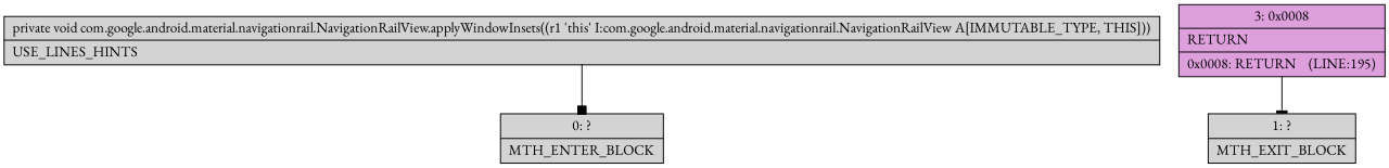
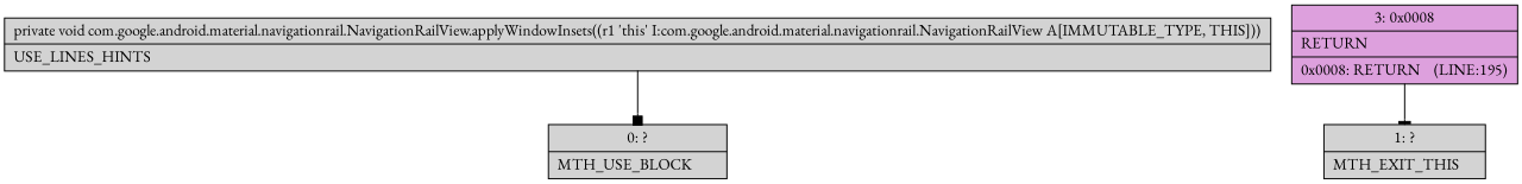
  digraph {
    fontname="EB Garamond"
    node [fillcolor=lightgrey fontname="EB Garamond" shape=record style=filled]
    edge [fontname="EB Garamond"]
-   n1 [label="{0\:\ ?|MTH_ENTER_BLOCK\l}"]
+   n1 [label="{0\:\ ?|MTH_USE_BLOCK\l}"]
    n2 [fillcolor=plum label="{3\:\ 0x0008|RETURN\l|0x0008: RETURN    (LINE:195)\l}"]
-   n3 [label="{1\:\ ?|MTH_EXIT_BLOCK\l}"]
+   n3 [label="{1\:\ ?|MTH_EXIT_THIS\l}"]
    n4 [label="{private void com.google.android.material.navigationrail.NavigationRailView.applyWindowInsets((r1 'this' I:com.google.android.material.navigationrail.NavigationRailView A[IMMUTABLE_TYPE, THIS]))  | USE_LINES_HINTS\l}"]
    n2 -> n3 [arrowhead=tee]
    n4 -> n1 [arrowhead=box]
  }
